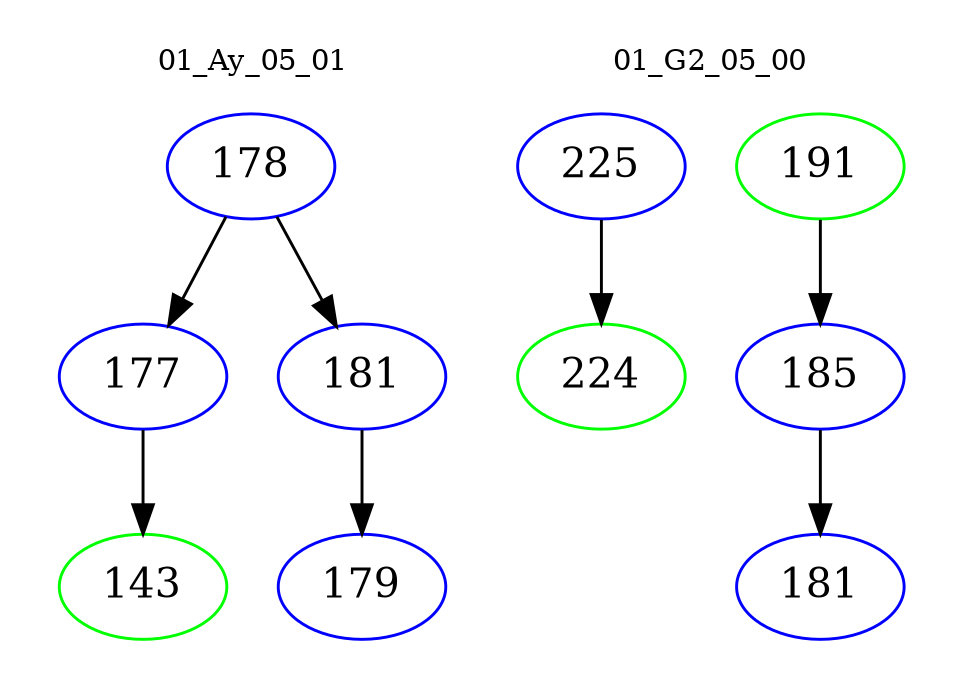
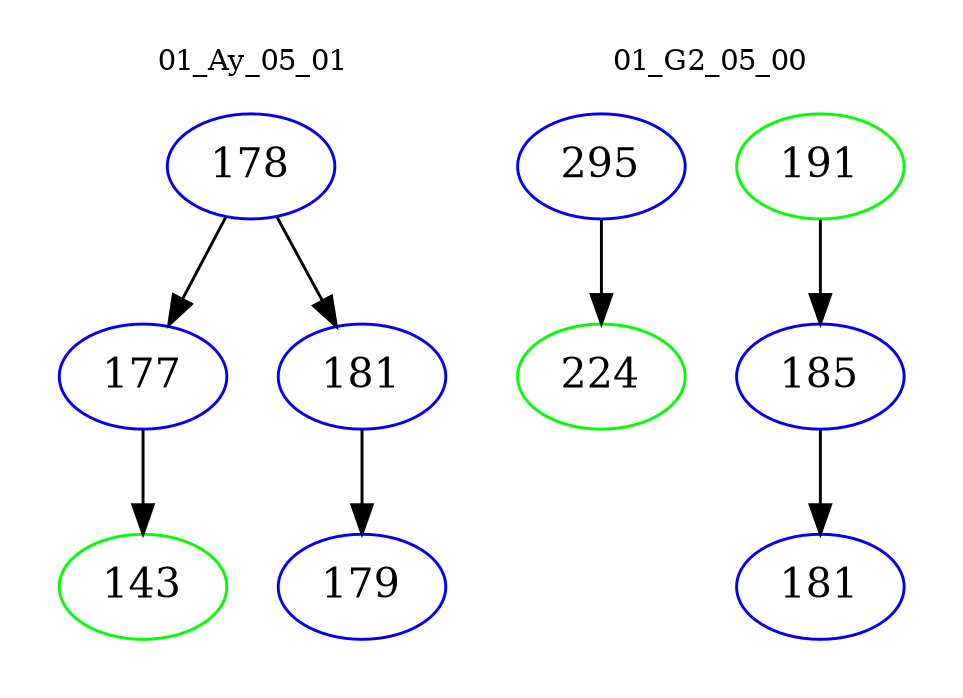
  digraph {
    node [color=blue]
    edge [color=black]
    n1 [label=178]
    n2 [label=177]
    n3 [label=181]
    n4 [color=green label=143]
    n5 [label=179]
    n6 [color=green label=191]
    n7 [label=185]
-   n8 [label=225]
+   n8 [label=295]
    n9 [label=181]
    n10 [color=green label=224]
    subgraph cluster_1 {
      color=white
      fontsize=10
      label="01_Ay_05_01"
      n1
      n2
      n3
      n4
      n5
    }
    subgraph cluster_2 {
      color=white
      fontsize=10
      label="01_G2_05_00"
      n6
      n7
      n8
      n9
      n10
    }
    n1 -> n2
    n1 -> n3
    n2 -> n4
    n3 -> n5
    n6 -> n7
    n7 -> n9
    n8 -> n10
  }
